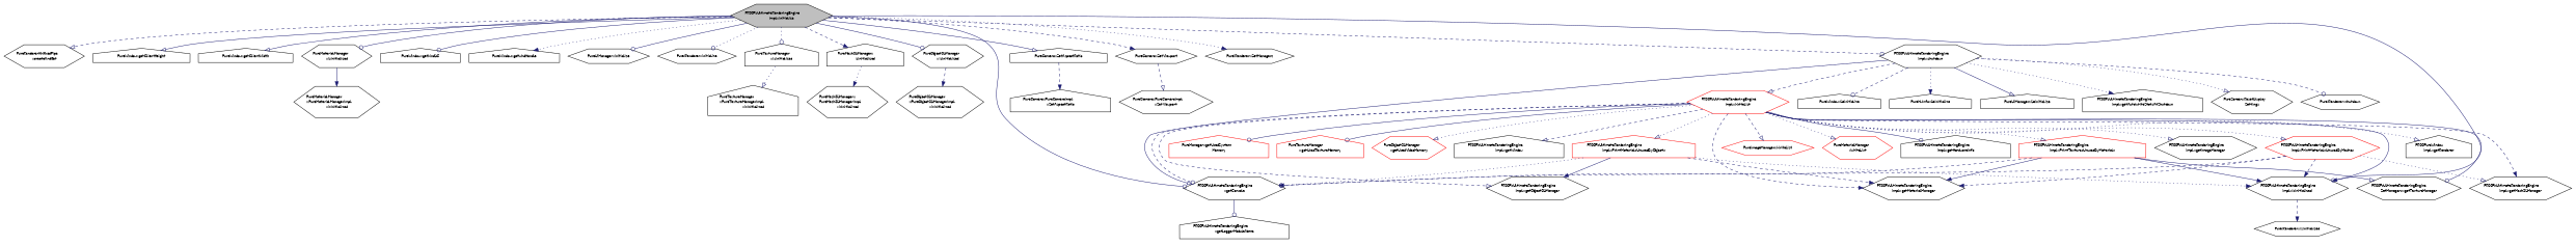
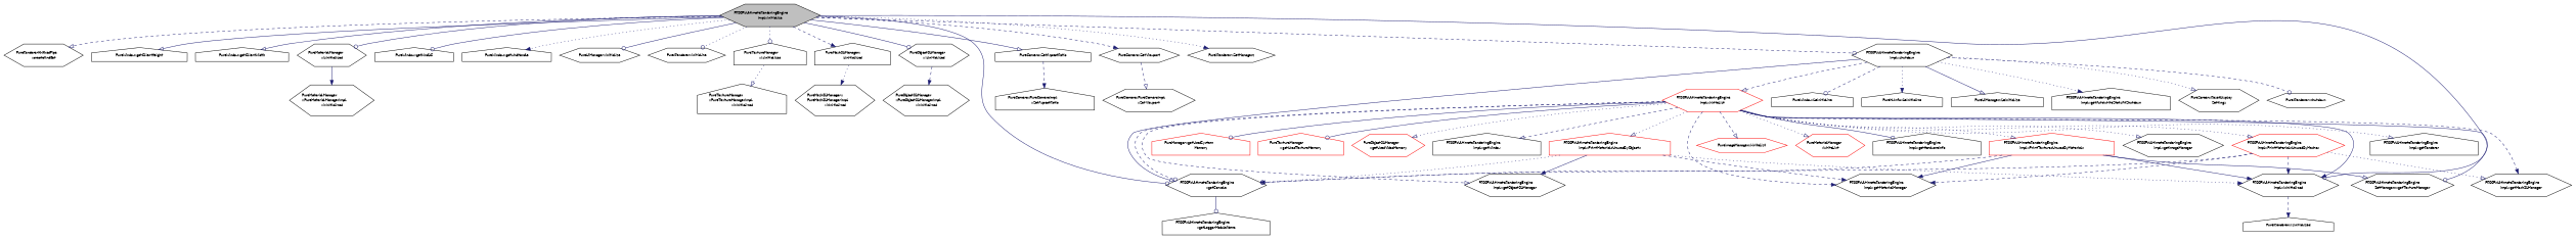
  digraph {
    fontname="Patrick Hand"
    rankdir=TB
    node [color=black fillcolor=white fontname="Patrick Hand" fontsize=10 shape=hexagon style=filled]
    edge [arrowhead=onormal color=midnightblue fontname="Patrick Hand" fontsize=10 labelfontname=Helvetica labelfontsize=10 style=dashed]
    n1 [fillcolor=grey75 fontcolor=black height=0.2 label="PR00FsUltimateRenderingEngine\lImpl::initialize" width=0.4]
    n2 [height=0.2 label="PureRendererHWfixedPipe\l::createAndGet" width=0.4]
    n3 [height=0.2 label="PureWindow::getClientHeight" shape=house width=0.4]
    n4 [height=0.2 label="PureWindow::getClientWidth" shape=house width=0.4]
    n5 [height=0.2 label="PR00FsUltimateRenderingEngine\l::getConsole" width=0.4]
    n6 [height=0.2 label="PureWindow::getWndDC" shape=house width=0.4]
    n7 [height=0.2 label="PureWindow::getWndHandle" shape=house width=0.4]
    n8 [height=0.2 label="PureUiManager::Initialize" width=0.4]
    n9 [height=0.2 label="PureIRenderer::initialize" width=0.4]
    n10 [height=0.2 label="PureMaterialManager\l::isInitialized" width=0.4]
    n11 [height=0.2 label="PureTextureManager\l::isInitialized" shape=house width=0.4]
    n12 [height=0.2 label="PureMesh3DManager::\lisInitialized" shape=house width=0.4]
    n13 [height=0.2 label="PureObject3DManager\l::isInitialized" width=0.4]
    n14 [height=0.2 label="PR00FsUltimateRenderingEngine\lImpl::isInitialized" width=0.4]
    n15 [height=0.2 label="PureCamera::SetAspectRatio" shape=house width=0.4]
    n16 [height=0.2 label="PureIRenderer::SetManagers" width=0.4]
    n17 [height=0.2 label="PureCamera::SetViewport" width=0.4]
    n18 [height=0.2 label="PR00FsUltimateRenderingEngine\lImpl::shutdown" width=0.4]
    n19 [height=0.2 label="PR00FsUltimateRenderingEngine\l::getLoggerModuleName" shape=house width=0.4]
    n20 [height=0.2 label="PureMaterialManager\l::PureMaterialManagerImpl\l::isInitialized" width=0.4]
    n21 [height=0.2 label="PureTextureManager\l::PureTextureManagerImpl\l::isInitialized" shape=house width=0.4]
    n22 [height=0.2 label="PureMesh3DManager::\lPureMesh3DManagerImpl\l::isInitialized" width=0.4]
    n23 [height=0.2 label="PureObject3DManager\l::PureObject3DManagerImpl\l::isInitialized" width=0.4]
-   n24 [height=0.2 label="PureIRenderer::isInitialized" width=0.4]
+   n24 [height=0.2 label="PureIRenderer::isInitialized" shape=house width=0.4]
    n25 [height=0.2 label="PureCamera::PureCameraImpl\l::SetAspectRatio" shape=house width=0.4]
    n26 [height=0.2 label="PureCamera::PureCameraImpl\l::SetViewport" width=0.4]
    n27 [height=0.2 label="PureWindow::Deinitialize" shape=house width=0.4]
    n28 [height=0.2 label="PureHwInfo::Deinitialize" shape=house width=0.4]
    n29 [height=0.2 label="PureUiManager::Deinitialize" shape=house width=0.4]
    n30 [height=0.2 label="PR00FsUltimateRenderingEngine\lImpl::getAutoWriteStatsAtShutdown" shape=house width=0.4]
    n31 [height=0.2 label="PureScreen::ResetDisplay\lSettings" width=0.4]
    n32 [height=0.2 label="PureIRenderer::shutdown" width=0.4]
    n33 [color=red height=0.2 label="PR00FsUltimateRenderingEngine\lImpl::WriteList" width=0.4]
    n34 [height=0.2 label="PR00FsUltimateRenderingEngine\lImpl::getHardwareInfo" shape=house width=0.4]
    n35 [height=0.2 label="PR00FsUltimateRenderingEngine\lImpl::getImageManager" width=0.4]
    n36 [height=0.2 label="PR00FsUltimateRenderingEngine\lImpl::getMaterialManager" width=0.4]
    n37 [height=0.2 label="PR00FsUltimateRenderingEngine\lImpl::getMesh3DManager" width=0.4]
    n38 [height=0.2 label="PR00FsUltimateRenderingEngine\lImpl::getObject3DManager" width=0.4]
-   n39 [height=0.2 label="PR00PureWindow\lImpl::getRenderer" shape=house width=0.4]
+   n39 [height=0.2 label="PR00FsUltimateRenderingEngine\lImpl::getRenderer" shape=house width=0.4]
    n40 [height=0.2 label="PR00FsUltimateRenderingEngine\lSetManagers::getTextureManager" width=0.4]
    n41 [color=red height=0.2 label="PureManager::getUsedSystem\lMemory" shape=house width=0.4]
    n42 [color=red height=0.2 label="PureTextureManager\l::getUsedTextureMemory" shape=house width=0.4]
    n43 [color=red height=0.2 label="PureObject3DManager\l::getUsedVideoMemory" width=0.4]
    n44 [height=0.2 label="PR00FsUltimateRenderingEngine\lImpl::getWindow" shape=house width=0.4]
    n45 [color=red height=0.2 label="PR00FsUltimateRenderingEngine\lImpl::PrintMaterialsUnusedByMeshes" width=0.4]
    n46 [color=red height=0.2 label="PR00FsUltimateRenderingEngine\lImpl::PrintMaterialsUnusedByObjects" shape=house width=0.4]
    n47 [color=red height=0.2 label="PR00FsUltimateRenderingEngine\lImpl::PrintTexturesUnusedByMaterials" shape=house width=0.4]
    n48 [color=red height=0.2 label="PureImageManager::WriteList" width=0.4]
    n49 [color=red height=0.2 label="PureMaterialManager\l::WriteList" width=0.4]
    n1 -> n2
    n1 -> n3 [style=solid]
    n1 -> n4 [style=solid]
    n1 -> n5 [arrowhead=odot style=solid]
    n1 -> n6 [arrowhead=odot style=solid]
    n1 -> n7 [arrowhead=normal style=dotted]
    n1 -> n8 [arrowhead=odot style=solid]
    n1 -> n9 [arrowhead=odot style=dotted]
    n1 -> n10 [arrowhead=odot style=solid]
    n1 -> n11 [arrowhead=odot style=dotted]
    n1 -> n12 [arrowhead=normal]
    n1 -> n13 [arrowhead=odot style=solid]
    n1 -> n14 [arrowhead=odot style=solid]
    n1 -> n15 [style=solid]
    n1 -> n16 [arrowhead=normal style=dotted]
    n1 -> n17 [arrowhead=normal]
    n1 -> n18 [arrowhead=odot]
    n5 -> n19 [arrowhead=odot style=solid]
    n10 -> n20 [arrowhead=normal style=solid]
    n11 -> n21 [style=dotted]
    n12 -> n22 [arrowhead=normal style=dotted]
    n13 -> n23 [arrowhead=normal]
    n14 -> n24 [arrowhead=normal]
    n15 -> n25 [arrowhead=normal]
    n17 -> n26
    n18 -> n5 [style=solid]
    n18 -> n27 [arrowhead=odot]
    n18 -> n28 [arrowhead=normal style=dotted]
    n18 -> n29 [style=solid]
    n18 -> n30 [arrowhead=normal style=dotted]
    n18 -> n31 [style=dotted]
    n18 -> n32 [arrowhead=odot]
    n18 -> n33
    n33 -> n5 [arrowhead=odot]
    n33 -> n14 [arrowhead=normal style=solid]
    n33 -> n34 [arrowhead=odot style=solid]
    n33 -> n35 [style=dotted]
    n33 -> n36 [arrowhead=normal]
    n33 -> n37 [arrowhead=normal]
    n33 -> n38
    n33 -> n39 [style=dotted]
    n33 -> n40 [arrowhead=odot style=solid]
    n33 -> n41 [arrowhead=odot style=solid]
    n33 -> n42 [arrowhead=odot style=solid]
    n33 -> n43 [style=dotted]
    n33 -> n44
    n33 -> n45 [style=dotted]
    n33 -> n46 [style=dotted]
    n33 -> n47 [style=dotted]
    n33 -> n48
    n33 -> n49 [style=dotted]
    n45 -> n5 [arrowhead=odot]
    n45 -> n14 [arrowhead=normal]
    n45 -> n36 [arrowhead=normal]
    n45 -> n37 [style=dotted]
    n46 -> n5 [arrowhead=normal style=dotted]
    n46 -> n14 [arrowhead=normal style=dotted]
    n46 -> n36 [arrowhead=normal]
    n46 -> n38 [arrowhead=normal style=solid]
    n47 -> n5 [arrowhead=odot]
    n47 -> n14 [arrowhead=normal style=solid]
    n47 -> n36 [arrowhead=normal style=solid]
    n47 -> n40 [style=solid]
  }
